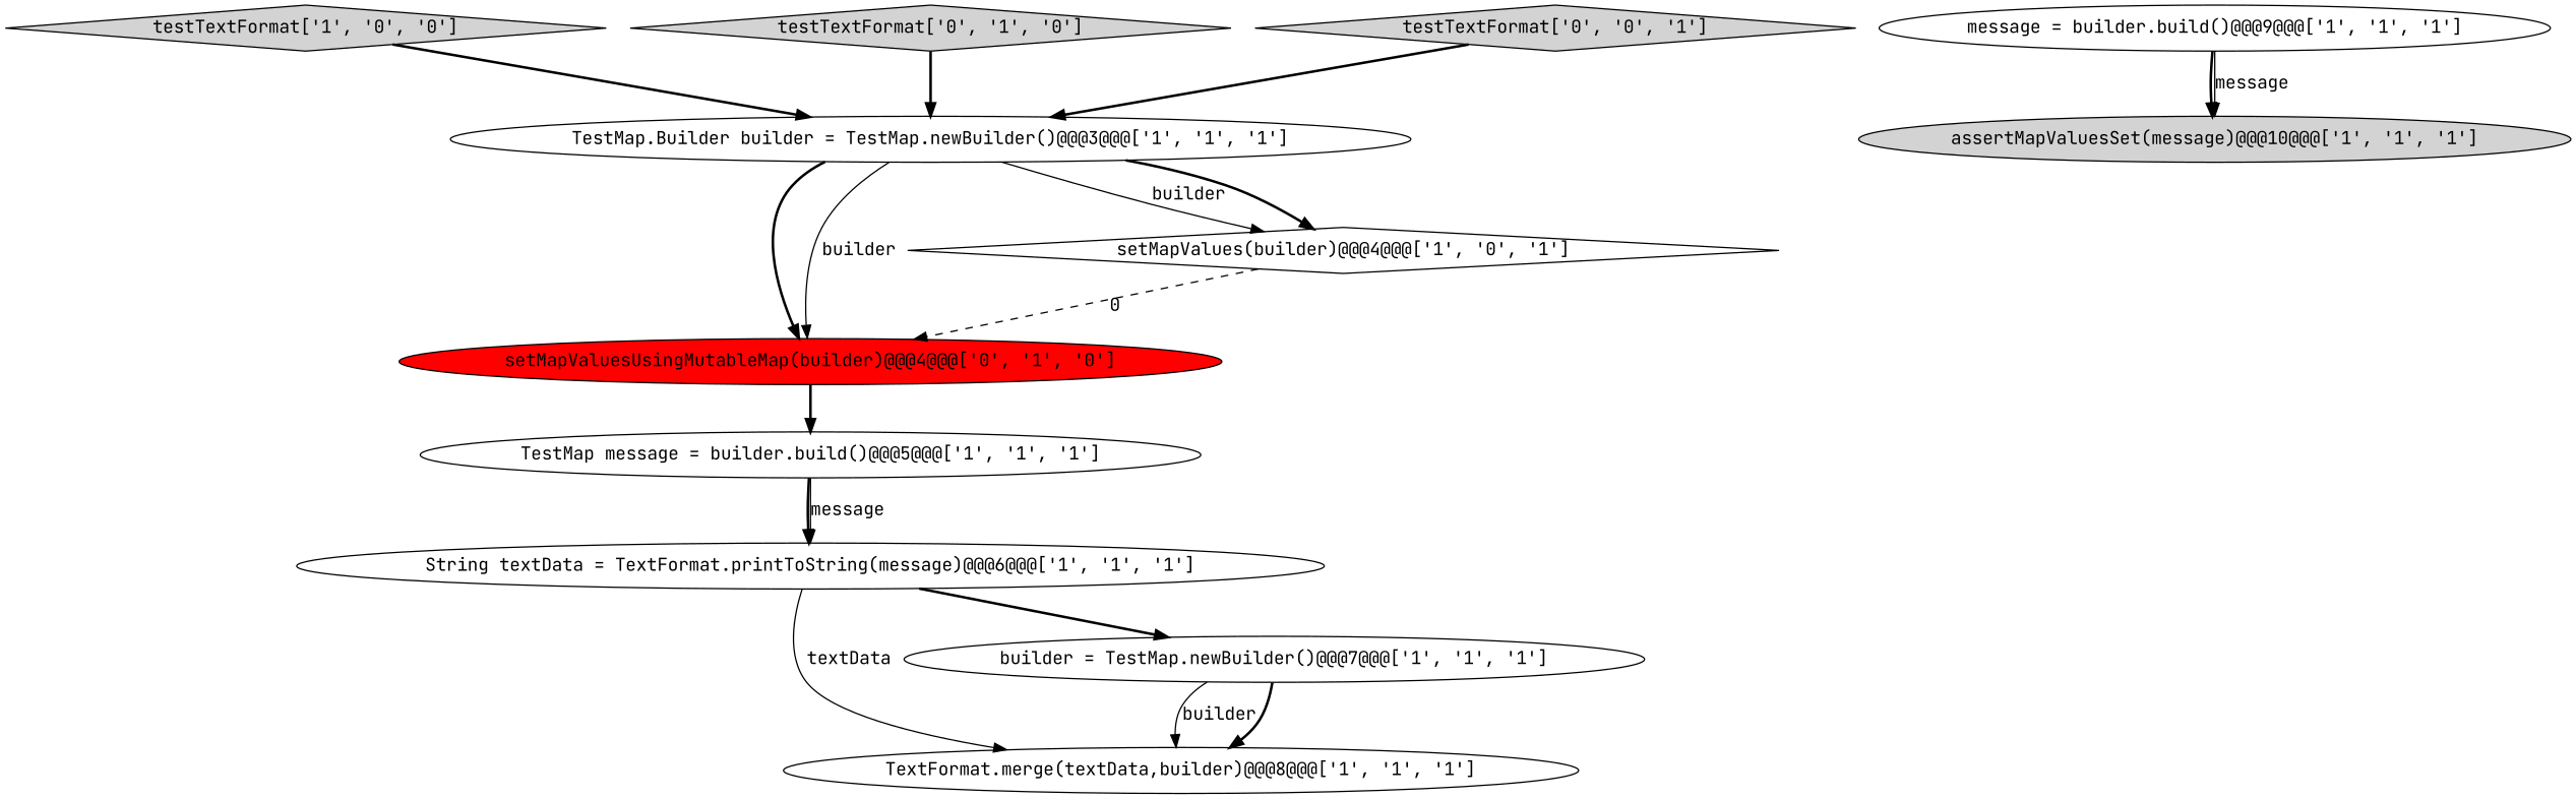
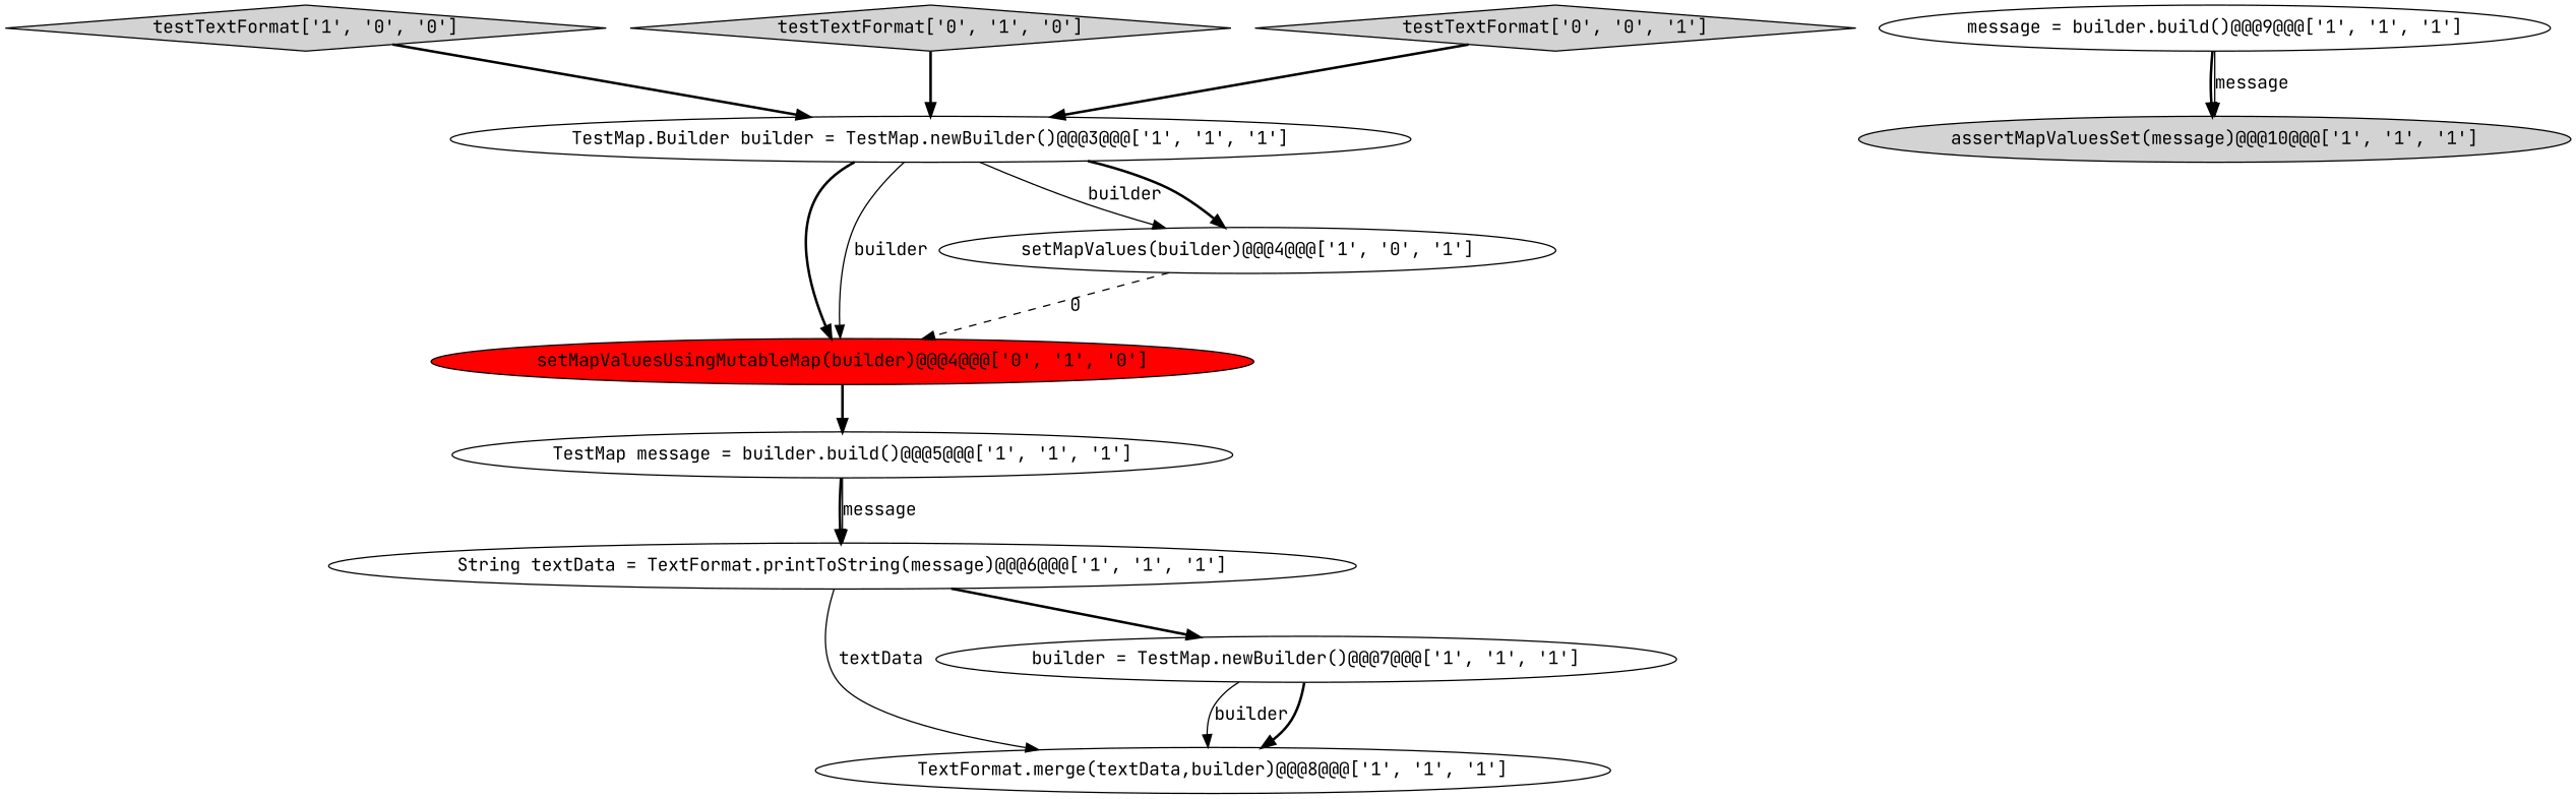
  digraph {
    fontname="JetBrains Mono"
    node [fillcolor=white fontname="JetBrains Mono" shape=ellipse style=filled]
    edge [fontname="JetBrains Mono" style=bold]
    n1 [label="String textData = TextFormat.printToString(message)@@@6@@@['1', '1', '1']"]
    n2 [label="TextFormat.merge(textData,builder)@@@8@@@['1', '1', '1']"]
    n3 [label="builder = TestMap.newBuilder()@@@7@@@['1', '1', '1']"]
    n4 [label="message = builder.build()@@@9@@@['1', '1', '1']"]
    n5 [fillcolor=lightgray label="assertMapValuesSet(message)@@@10@@@['1', '1', '1']"]
    n6 [fillcolor=lightgray label="testTextFormat['1', '0', '0']" shape=diamond]
    n7 [label="TestMap.Builder builder = TestMap.newBuilder()@@@3@@@['1', '1', '1']"]
    n8 [fillcolor=red label="setMapValuesUsingMutableMap(builder)@@@4@@@['0', '1', '0']"]
-   n9 [label="setMapValues(builder)@@@4@@@['1', '0', '1']" shape=diamond]
+   n9 [label="setMapValues(builder)@@@4@@@['1', '0', '1']"]
    n10 [label="TestMap message = builder.build()@@@5@@@['1', '1', '1']"]
    n11 [fillcolor=lightgray label="testTextFormat['0', '1', '0']" shape=diamond]
    n12 [fillcolor=lightgray label="testTextFormat['0', '0', '1']" shape=diamond]
    n1 -> n2 [label=textData style=solid]
    n1 -> n3
    n3 -> n2 [label=builder style=solid]
    n3 -> n2
    n4 -> n5
    n4 -> n5 [label=message style=solid]
    n6 -> n7
    n7 -> n8
    n7 -> n8 [label=builder style=solid]
    n7 -> n9 [label=builder style=solid]
    n7 -> n9
    n8 -> n10
    n9 -> n8 [label=0 style=dashed]
    n10 -> n1
    n10 -> n1 [label=message style=solid]
    n11 -> n7
    n12 -> n7
  }
